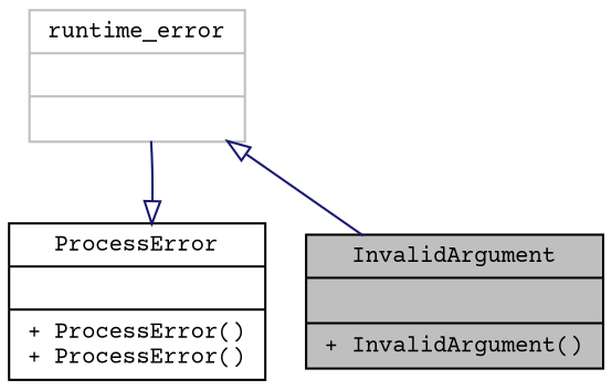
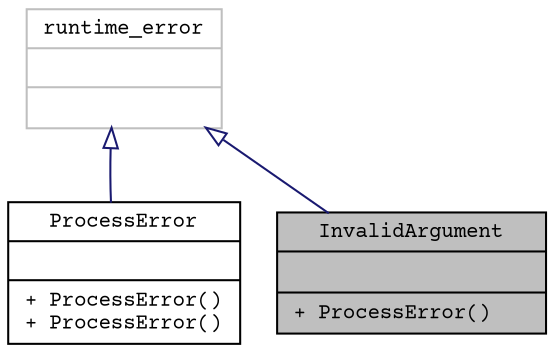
  digraph {
    fontname="Courier Prime"
    node [color=black fillcolor=white fontname="Courier Prime" fontsize=10 shape=record style=filled]
    edge [arrowtail=onormal color=midnightblue dir=back fontname="Courier Prime" fontsize=10 labelfontname=Helvetica labelfontsize=10 style=solid]
-   n1 [fillcolor=grey75 fontcolor=black height=0.2 label="{InvalidArgument\n||+ InvalidArgument()\l}" width=0.4]
+   n1 [fillcolor=grey75 fontcolor=black height=0.2 label="{InvalidArgument\n||+ ProcessError()\l}" width=0.4]
    n2 [height=0.2 label="{ProcessError\n||+ ProcessError()\l+ ProcessError()\l}" width=0.4]
    n3 [color=grey75 height=0.2 label="{runtime_error\n||}" width=0.4]
    n3 -> n1
-   n2 -> n3
+   n3 -> n2
  }
